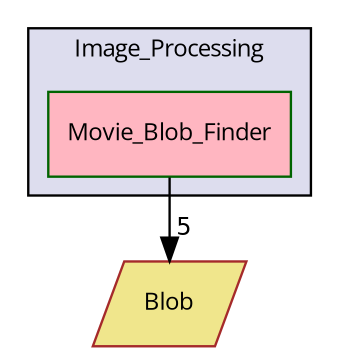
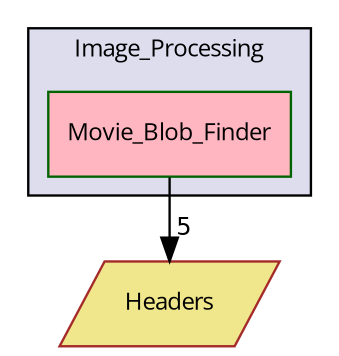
  digraph {
    compound=true
    fontname="Open Sans"
    node [fontname="Open Sans" fontsize=10 style=filled]
    n1 [fillcolor=lightpink label=Movie_Blob_Finder pencolor=black shape=box color=darkgreen]
-   n2 [color=brown fillcolor=khaki label=Blob shape=parallelogram]
+   n2 [color=brown fillcolor=khaki label=Headers shape=parallelogram]
    subgraph cluster_1 {
      bgcolor="#ddddee"
      fontsize=10
      label=Image_Processing
      pencolor=black
      n1
    }
    n1 -> n2 [headlabel=5 labeldistance=1.5 labelfontname=Helvetica labelfontsize=10 fontname="Open Sans"]
  }
